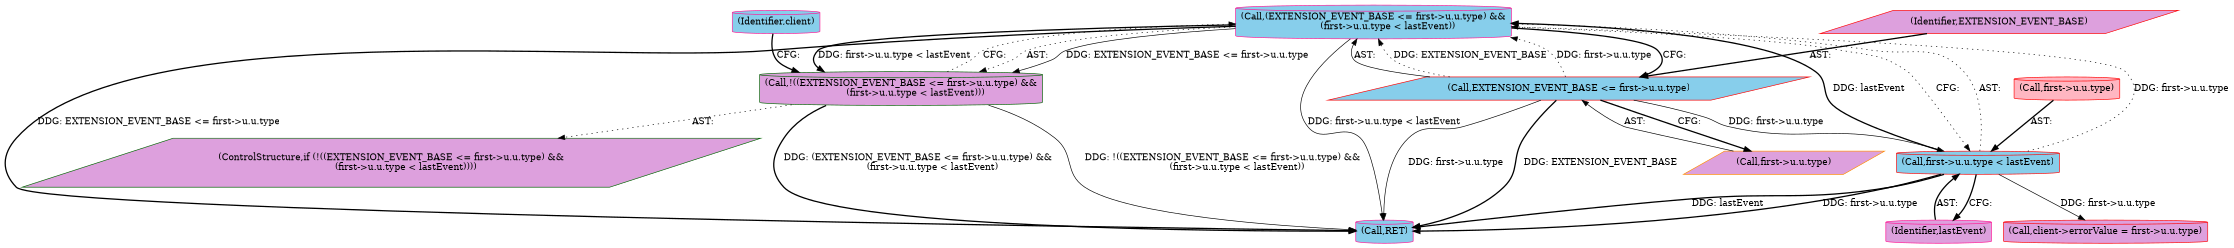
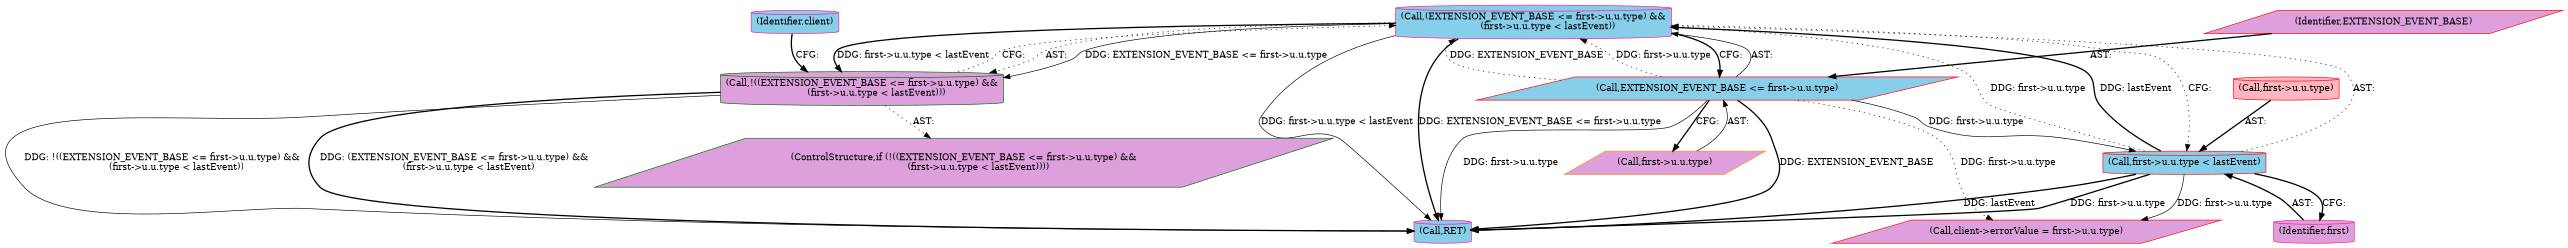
  digraph {
    node [color=red fillcolor=plum shape=cylinder style=filled]
    edge [style=bold]
    n1 [color=deeppink fillcolor=skyblue label="(Call,(EXTENSION_EVENT_BASE <= first->u.u.type) &&\n          (first->u.u.type < lastEvent))"]
    n2 [fillcolor=skyblue label="(Call,EXTENSION_EVENT_BASE <= first->u.u.type)" shape=parallelogram]
    n3 [fillcolor=skyblue label="(Call,first->u.u.type < lastEvent)"]
    n4 [color=darkgreen label="(Call,!((EXTENSION_EVENT_BASE <= first->u.u.type) &&\n          (first->u.u.type < lastEvent)))"]
    n5 [color=deeppink fillcolor=skyblue label="(Call,RET)"]
    n6 [color=darkorange label="(Call,first->u.u.type)" shape=parallelogram]
-   n7 [label="(Call,client->errorValue = first->u.u.type)"]
-   n8 [color=deeppink label="(Identifier,lastEvent)"]
+   n7 [label="(Call,client->errorValue = first->u.u.type)" shape=parallelogram]
+   n8 [color=deeppink label="(Identifier,first)"]
    n9 [color=darkgreen label="(ControlStructure,if (!((EXTENSION_EVENT_BASE <= first->u.u.type) &&\n          (first->u.u.type < lastEvent))))" shape=parallelogram]
    n10 [color=deeppink fillcolor=skyblue label="(Identifier,client)"]
    n11 [fillcolor=lightpink label="(Call,first->u.u.type)"]
    n12 [label="(Identifier,EXTENSION_EVENT_BASE)" shape=parallelogram]
    n1 -> n2 [label="CFG: "]
    n1 -> n3 [label="CFG: " style=dotted]
    n1 -> n4 [label="AST: " style=dotted]
    n1 -> n4 [label="DDG: EXTENSION_EVENT_BASE <= first->u.u.type" style=solid]
    n1 -> n4 [label="DDG: first->u.u.type < lastEvent"]
    n1 -> n5 [label="DDG: first->u.u.type < lastEvent" style=solid]
    n1 -> n5 [label="DDG: EXTENSION_EVENT_BASE <= first->u.u.type"]
    n2 -> n1 [label="AST: " style=solid]
    n2 -> n1 [label="DDG: EXTENSION_EVENT_BASE" style=dotted]
    n2 -> n1 [label="DDG: first->u.u.type" style=dotted]
    n2 -> n3 [label="DDG: first->u.u.type" style=solid]
    n2 -> n5 [label="DDG: first->u.u.type" style=solid]
    n2 -> n5 [label="DDG: EXTENSION_EVENT_BASE"]
    n2 -> n6 [label="CFG: "]
+   n2 -> n7 [label="DDG: first->u.u.type" style=dotted]
    n3 -> n1 [label="AST: " style=dotted]
    n3 -> n1 [label="DDG: first->u.u.type" style=dotted]
    n3 -> n1 [label="DDG: lastEvent"]
    n3 -> n5 [label="DDG: lastEvent"]
    n3 -> n5 [label="DDG: first->u.u.type"]
    n3 -> n7 [label="DDG: first->u.u.type" style=solid]
    n3 -> n8 [label="CFG: "]
    n4 -> n1 [label="CFG: " style=dotted]
    n4 -> n5 [label="DDG: !((EXTENSION_EVENT_BASE <= first->u.u.type) &&\n          (first->u.u.type < lastEvent))" style=solid]
    n4 -> n5 [label="DDG: (EXTENSION_EVENT_BASE <= first->u.u.type) &&\n          (first->u.u.type < lastEvent)"]
    n4 -> n9 [label="AST: " style=dotted]
    n6 -> n2 [label="AST: " style=solid]
    n8 -> n3 [label="AST: "]
    n10 -> n4 [label="CFG: "]
    n11 -> n3 [label="AST: "]
    n12 -> n2 [label="AST: "]
  }
